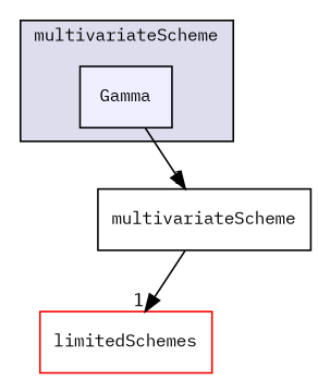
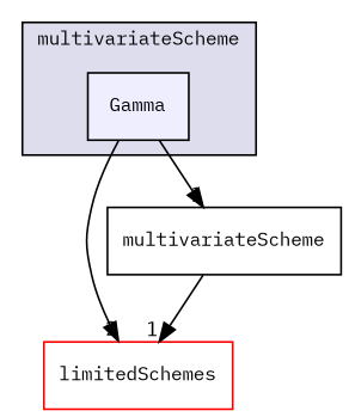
  digraph {
    compound=true
    fontname="IBM Plex Mono"
    node [fontname="IBM Plex Mono" fontsize=10 shape=box]
    edge [fontname="IBM Plex Mono" headlabel=1 labeldistance=1.5 labelfontname=Helvetica labelfontsize=10]
    n1 [fillcolor="#eeeeff" label=Gamma pencolor=black style=filled]
    n2 [color=red label=limitedSchemes]
    n3 [label=multivariateScheme]
    subgraph cluster_1 {
      bgcolor="#ddddee"
      fontsize=10
      label=multivariateScheme
      pencolor=black
      n1
    }
+   n1 -> n2 [headlabel=2]
    n1 -> n3
    n3 -> n2
  }
